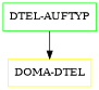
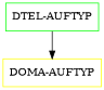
  digraph {
    node [shape=box]
    "DTEL-AUFTYP" [color=green]
-   "DOMA-AUFTYP" [color=yellow label="DOMA-DTEL"]
+   "DOMA-AUFTYP" [color=yellow]
    "DTEL-AUFTYP" -> "DOMA-AUFTYP"
  }
